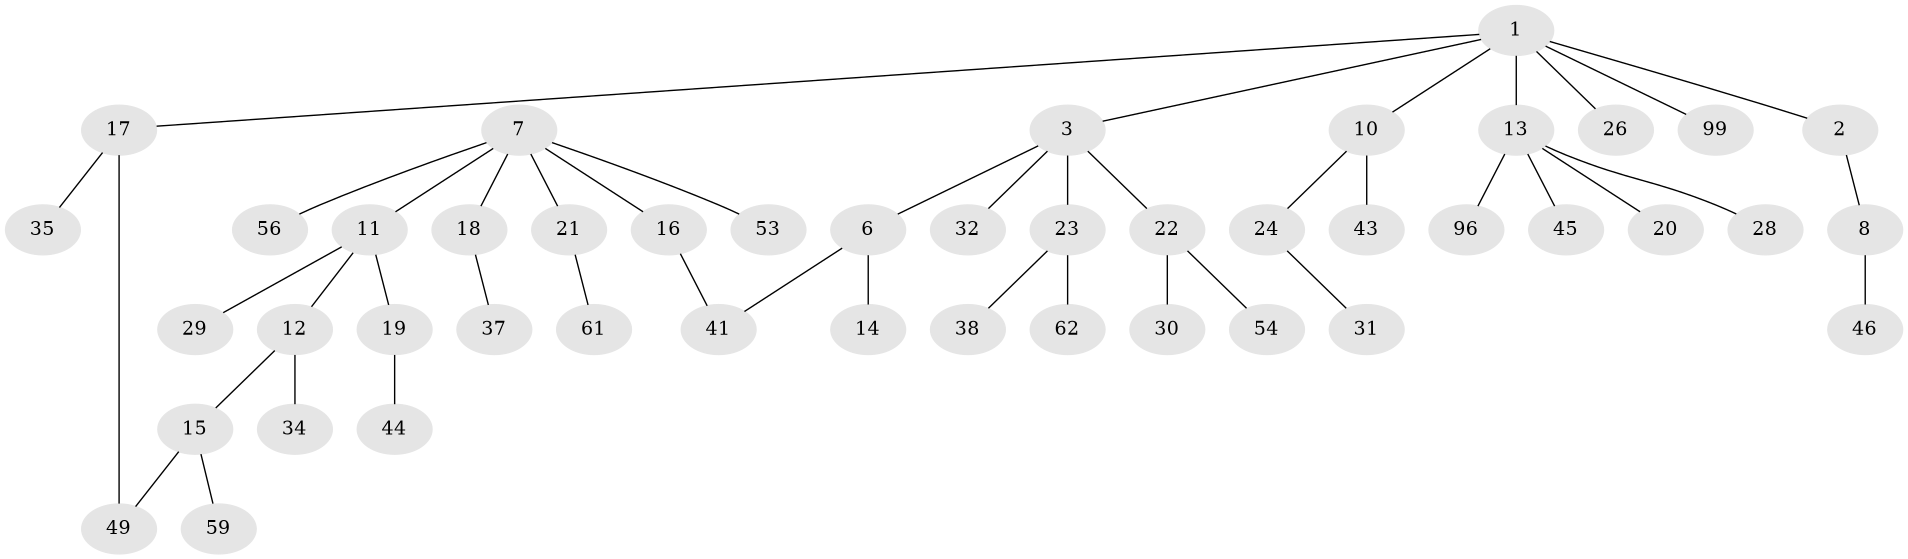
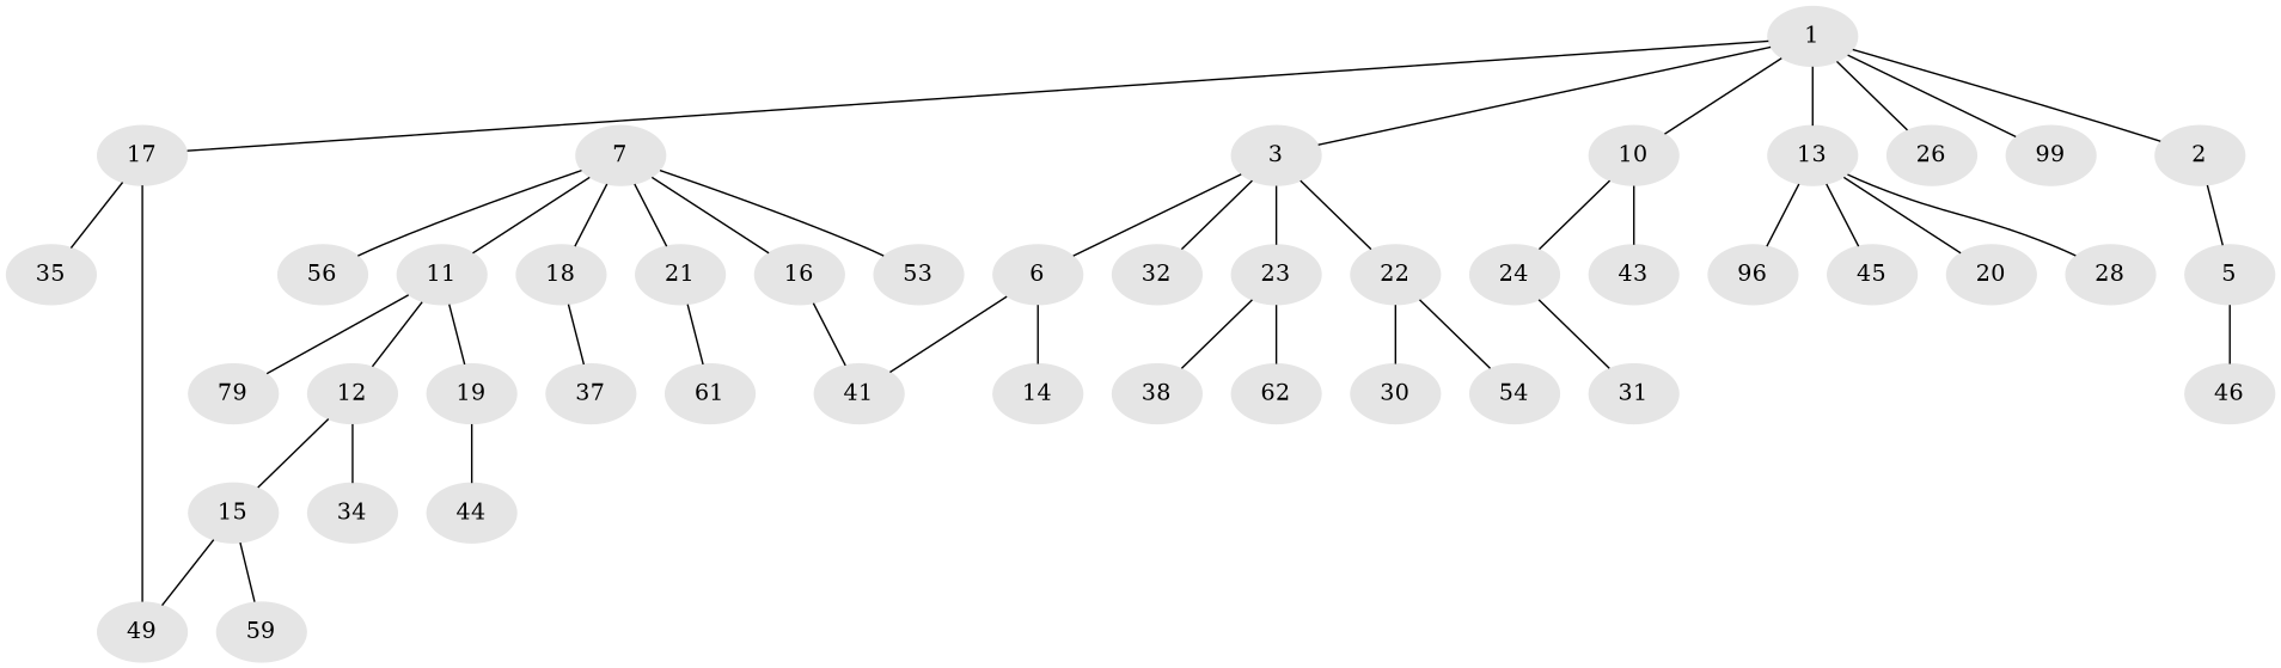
  graph {
    node [color=gray90 style=filled]
    1 [super="+4"]
    2
    3 [super="+5"]
    10
    13 [super="+33"]
    17 [super="+25"]
    26
    n8 [label=99]
-   8
+   8 [label=5]
    6
    22 [super="+42"]
    23 [super="+27"]
    32 [super="+65"]
    24 [super="+30"]
    43
    20 [super="+47"]
    28
    n18 [label=96]
    45
    49 [super="+51"]
    35 [super="+40"]
    7 [super="+9"]
    11
    16
    18
    21
    53
    56
    46 [super="+52"]
    14
    41 [super="+64"]
    54
    n33 [label=30]
    38 [super="+58"]
    62
    12 [super="+57"]
    19 [super="+63"]
-   29
+   29 [label=79]
    37 [super="+55"]
    61
    31
    15 [super="+48"]
    34 [super="+50"]
    44
    59
    1 -- 2
    1 -- 3
    1 -- 10
    1 -- 13
    1 -- 17
    1 -- 26
    1 -- n8
    2 -- 8
    3 -- 6
    3 -- 22
    3 -- 23
    3 -- 32
    10 -- 24
    10 -- 43
    13 -- 20
    13 -- 28
    13 -- n18
    13 -- 45
    17 -- 49
    17 -- 35
    8 -- 46
    6 -- 14
    6 -- 41
    22 -- 54
    22 -- n33
    23 -- 38
    23 -- 62
    24 -- 31
    7 -- 11
    7 -- 16
    7 -- 18
    7 -- 21
    7 -- 53
    7 -- 56
    11 -- 12
    11 -- 19
    11 -- 29
    16 -- 41
    18 -- 37
    21 -- 61
    12 -- 15
    12 -- 34
    19 -- 44
    15 -- 49
    15 -- 59
  }
